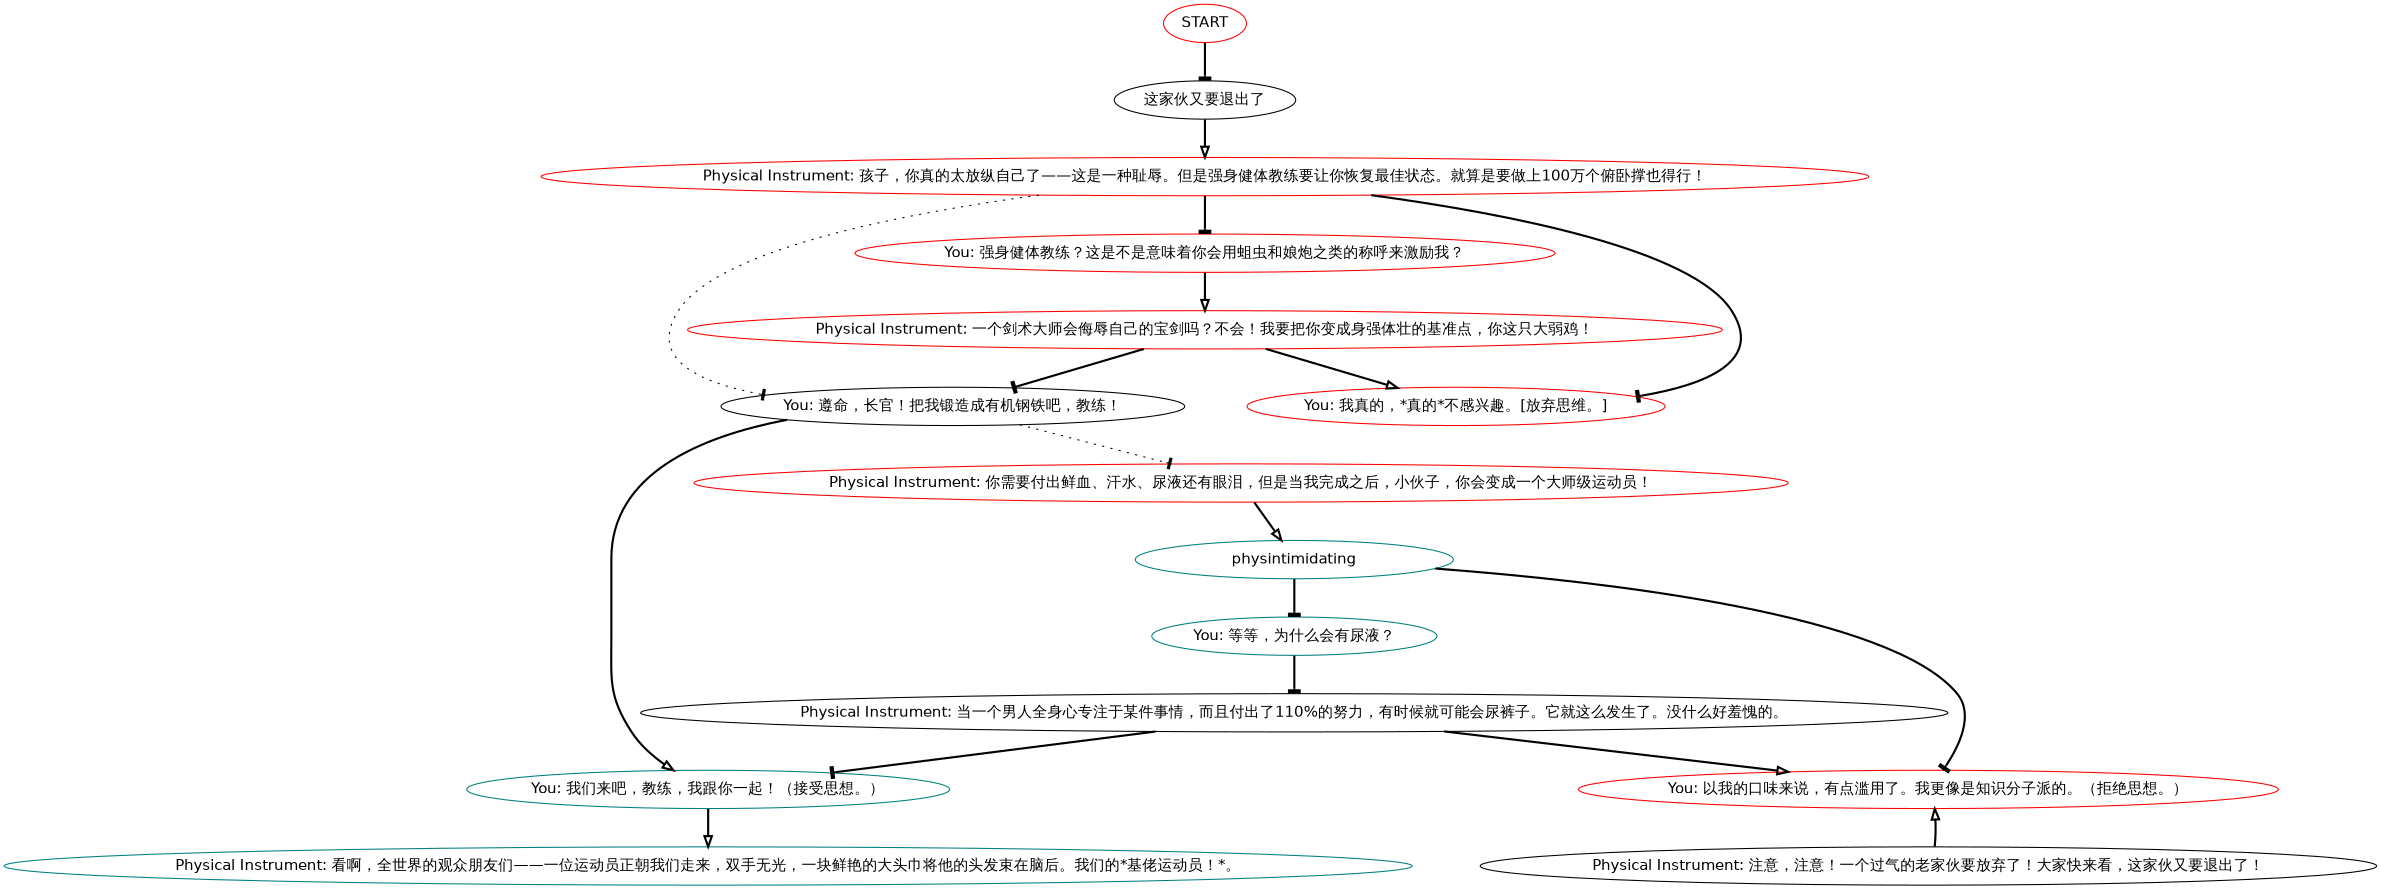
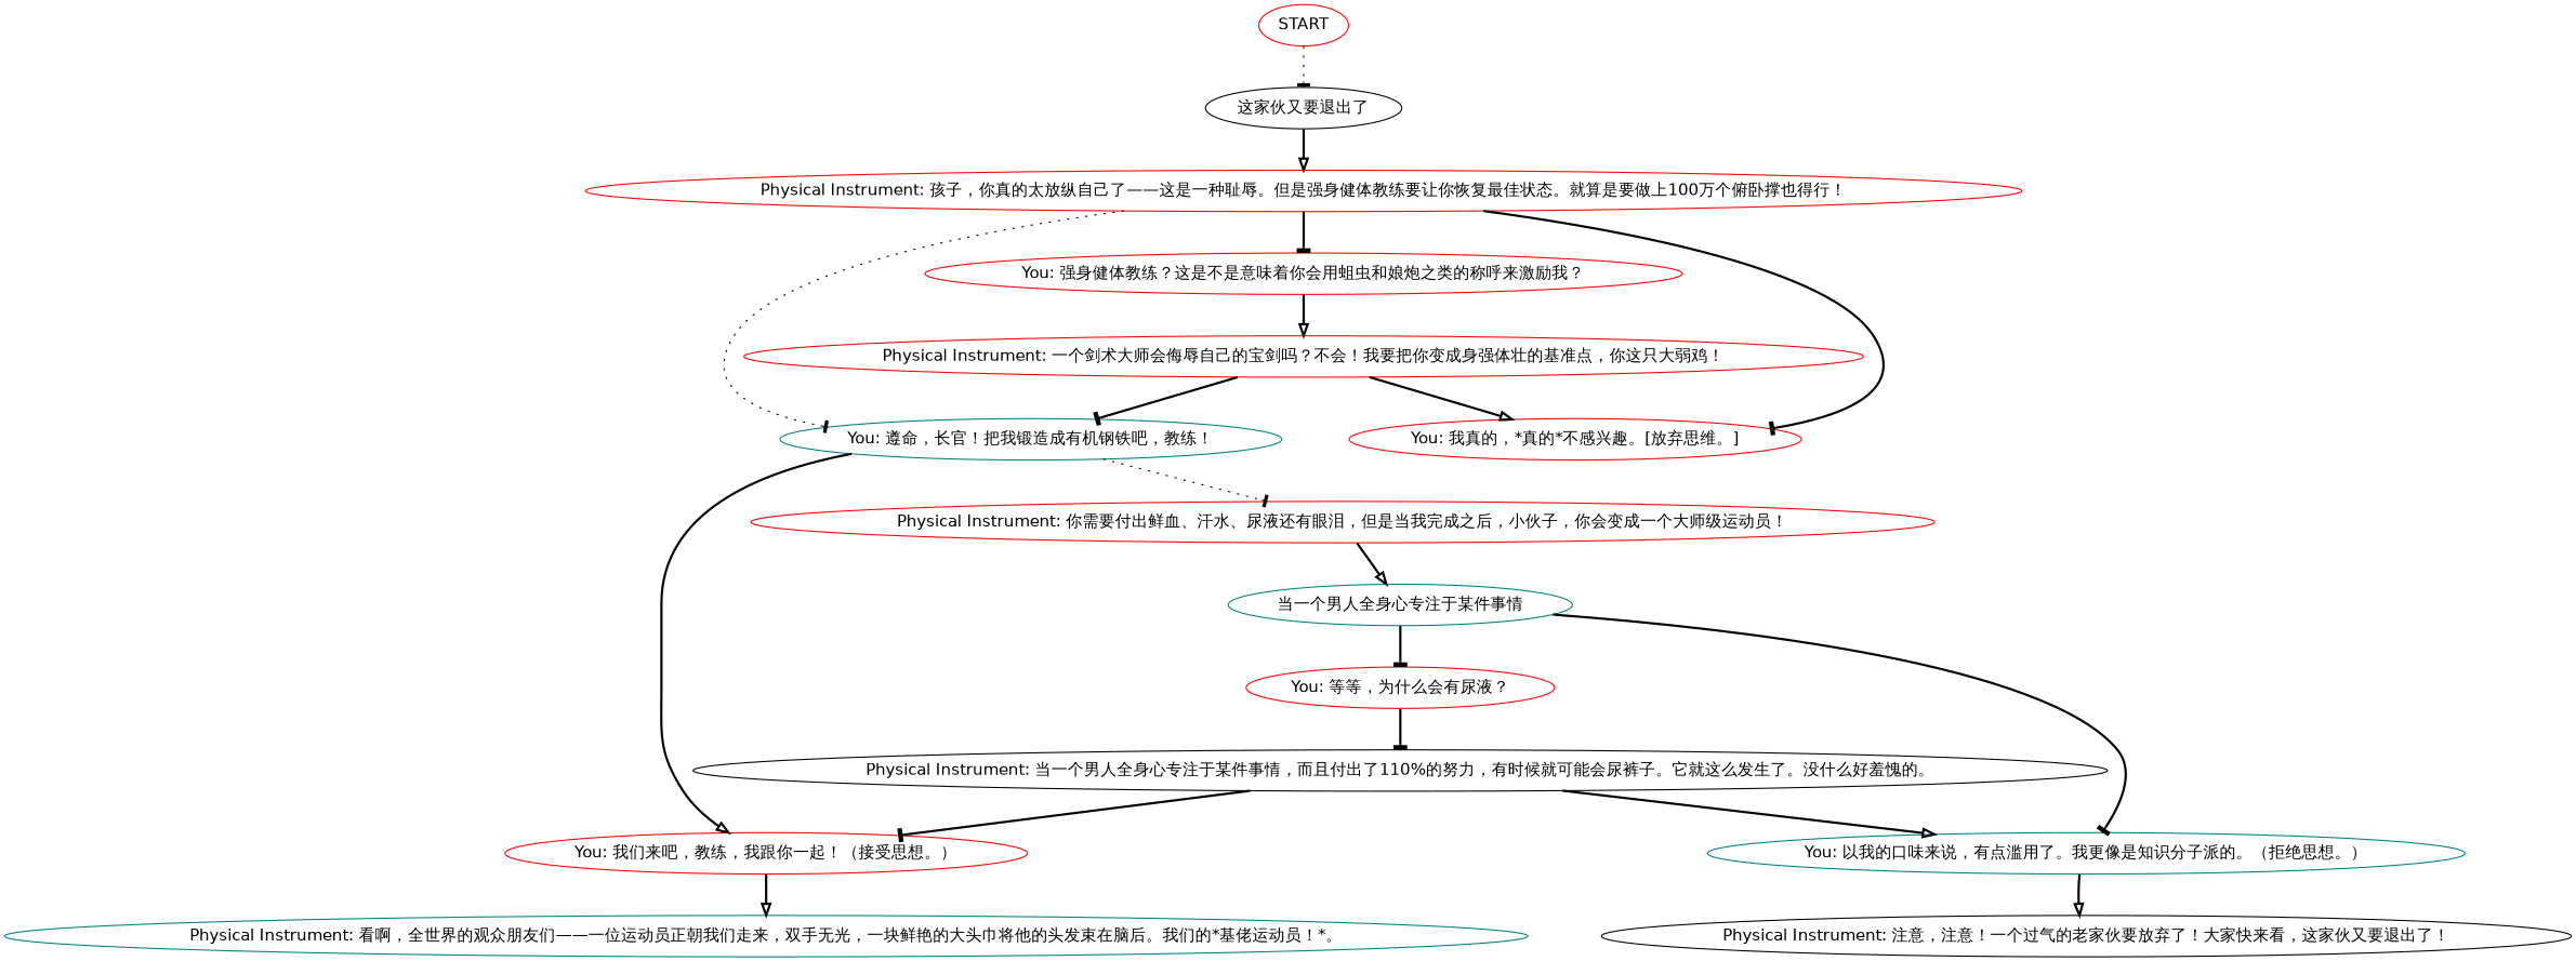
  digraph {
    fontname="DejaVu Sans"
    node [color=red fontname="DejaVu Sans"]
    edge [arrowhead=tee fontname="DejaVu Sans" style=bold]
    n1 [label=START]
    n2 [color=black label="这家伙又要退出了"]
    n3 [label="Physical Instrument: 孩子，你真的太放纵自己了——这是一种耻辱。但是强身健体教练要让你恢复最佳状态。就算是要做上100万个俯卧撑也得行！"]
-   n4 [color=black label="You: 遵命，长官！把我锻造成有机钢铁吧，教练！"]
+   n4 [color=teal label="You: 遵命，长官！把我锻造成有机钢铁吧，教练！"]
    n5 [label="You: 强身健体教练？这是不是意味着你会用蛆虫和娘炮之类的称呼来激励我？"]
    n6 [label="You: 我真的，*真的*不感兴趣。[放弃思维。]"]
    n7 [color=black label="Physical Instrument: 当一个男人全身心专注于某件事情，而且付出了110%的努力，有时候就可能会尿裤子。它就这么发生了。没什么好羞愧的。"]
-   n8 [color=teal label="You: 我们来吧，教练，我跟你一起！（接受思想。）"]
-   n9 [label="You: 以我的口味来说，有点滥用了。我更像是知识分子派的。（拒绝思想。）"]
+   n8 [label="You: 我们来吧，教练，我跟你一起！（接受思想。）"]
+   n9 [color=teal label="You: 以我的口味来说，有点滥用了。我更像是知识分子派的。（拒绝思想。）"]
    n10 [color=teal label="Physical Instrument: 看啊，全世界的观众朋友们——一位运动员正朝我们走来，双手无光，一块鲜艳的大头巾将他的头发束在脑后。我们的*基佬运动员！*。"]
    n11 [color=black label="Physical Instrument: 注意，注意！一个过气的老家伙要放弃了！大家快来看，这家伙又要退出了！"]
    n12 [label="Physical Instrument: 你需要付出鲜血、汗水、尿液还有眼泪，但是当我完成之后，小伙子，你会变成一个大师级运动员！"]
-   n13 [color=teal label=physintimidating]
+   n13 [color=teal label="当一个男人全身心专注于某件事情"]
    n14 [label="Physical Instrument: 一个剑术大师会侮辱自己的宝剑吗？不会！我要把你变成身强体壮的基准点，你这只大弱鸡！"]
-   n15 [color=teal label="You: 等等，为什么会有尿液？"]
-   n1 -> n2
+   n15 [label="You: 等等，为什么会有尿液？"]
+   n1 -> n2 [style=dotted]
    n2 -> n3 [arrowhead=onormal]
    n3 -> n4 [style=dotted]
    n3 -> n5
    n3 -> n6
    n4 -> n8 [arrowhead=onormal]
    n4 -> n12 [style=dotted]
    n5 -> n14 [arrowhead=onormal]
    n7 -> n8
    n7 -> n9 [arrowhead=onormal]
    n8 -> n10 [arrowhead=onormal]
-   n11 -> n9 [arrowhead=onormal]
+   n9 -> n11 [arrowhead=onormal]
    n12 -> n13 [arrowhead=onormal]
    n13 -> n9
    n13 -> n15
    n14 -> n4
    n14 -> n6 [arrowhead=onormal]
    n15 -> n7
  }
